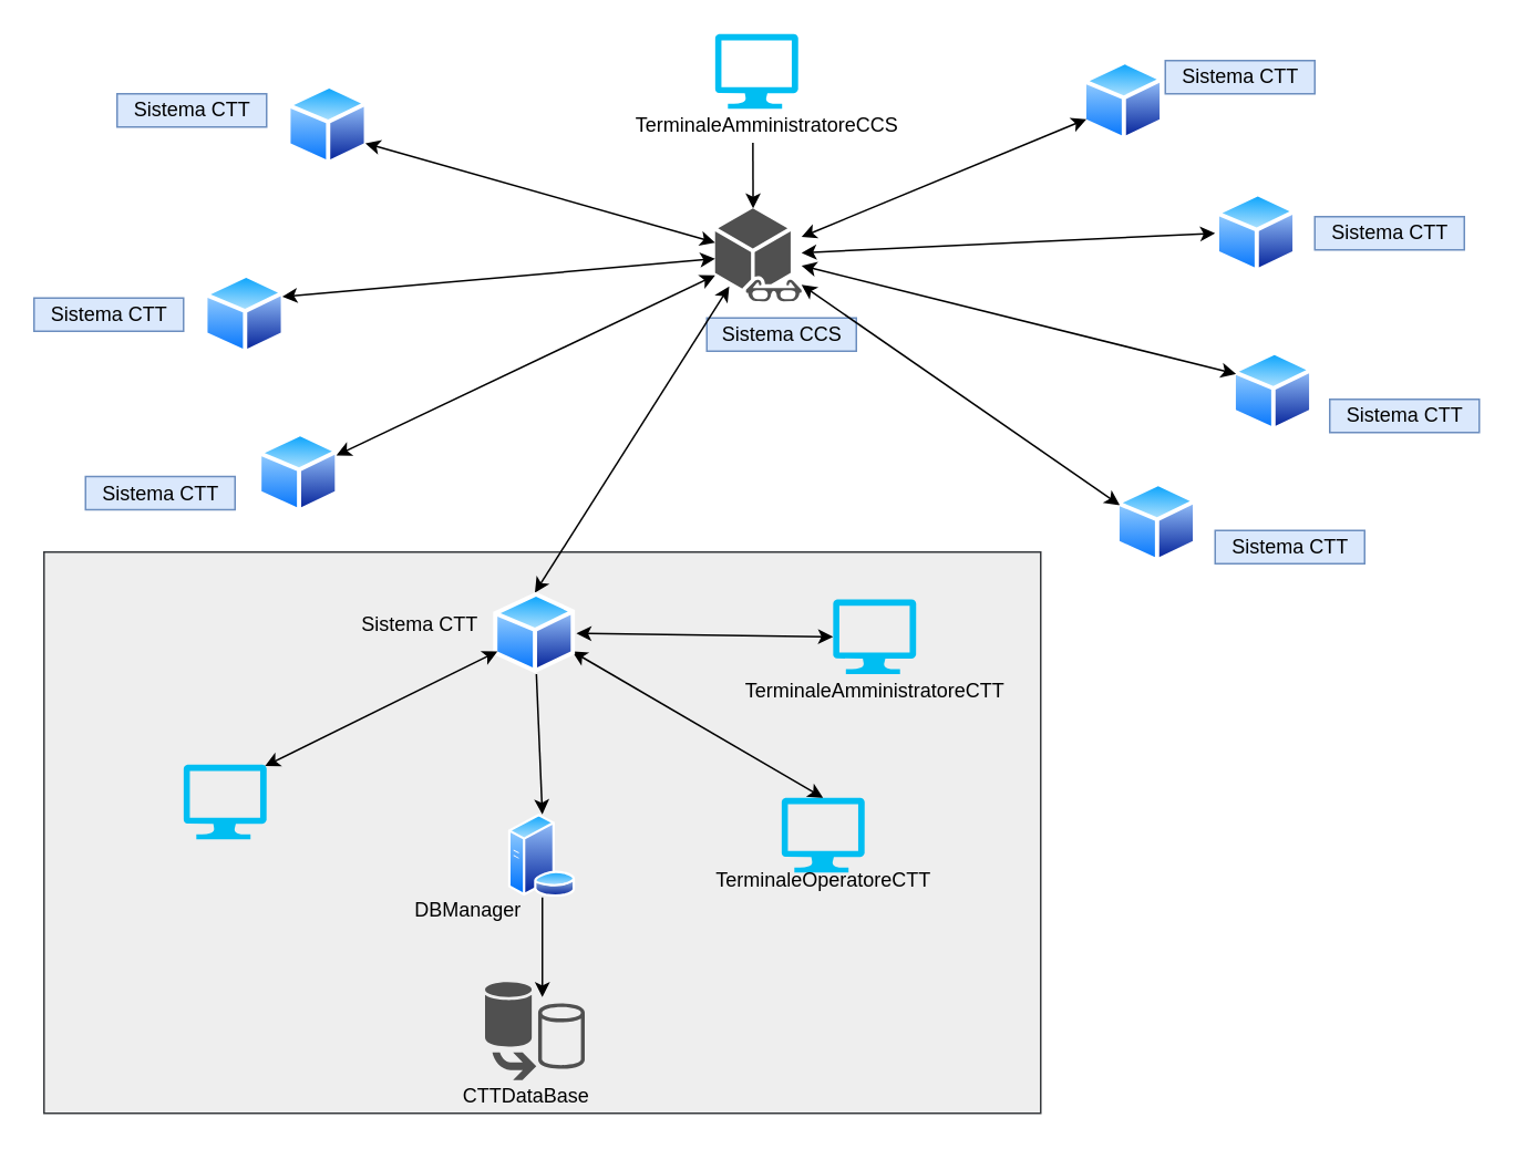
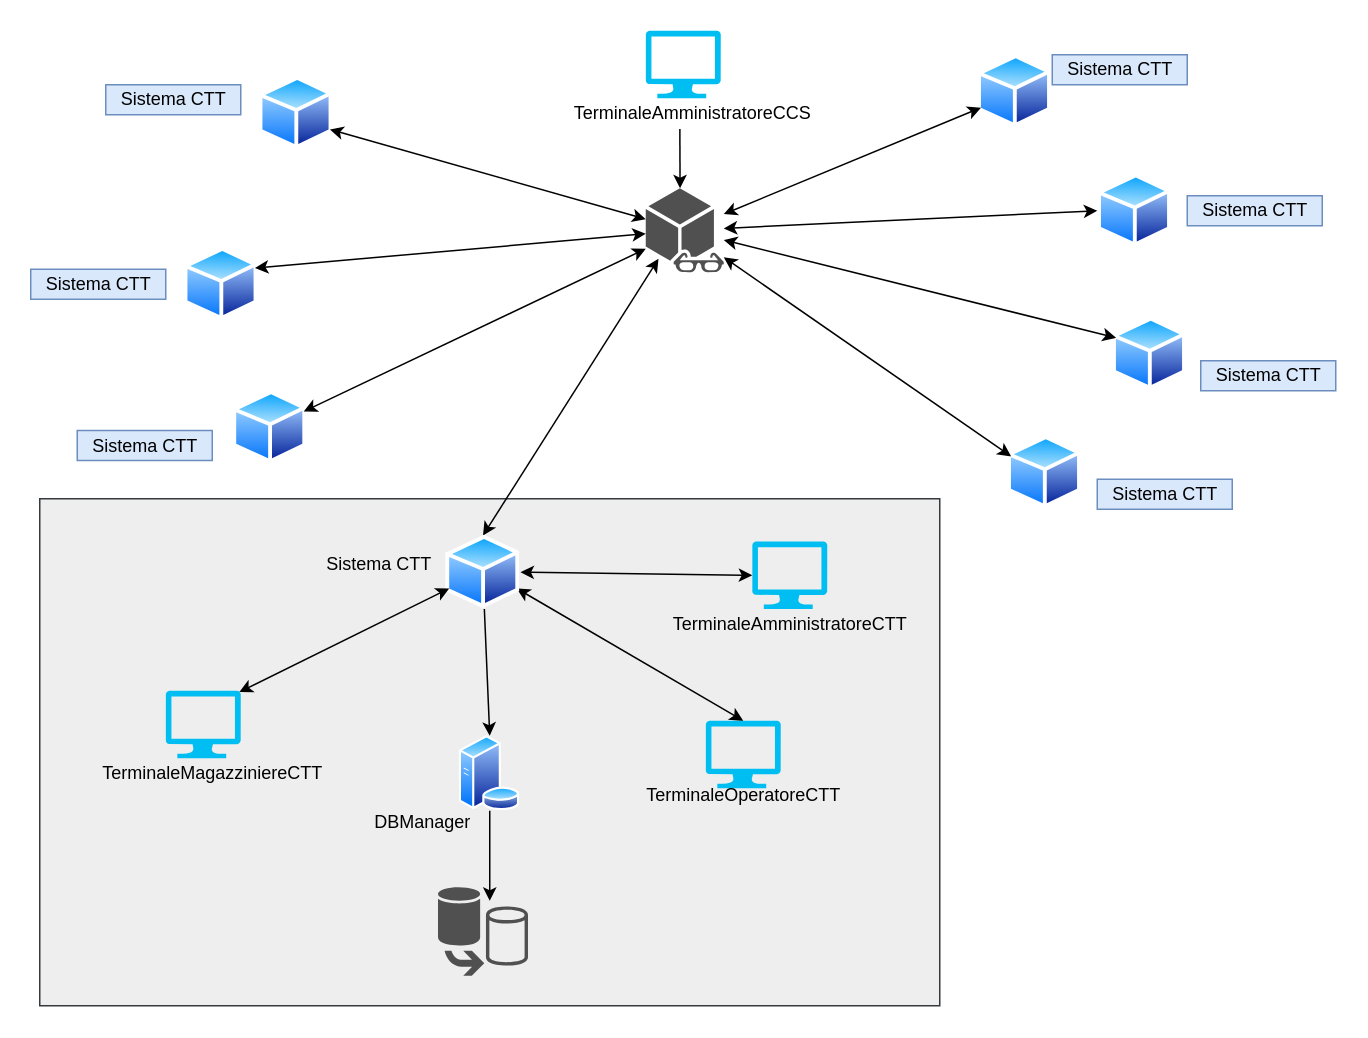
  <mxCell id="0" />
  <mxCell id="1" parent="0" />
  <mxCell id="2" value="" style="rounded=0;whiteSpace=wrap;html=1;sketch=0;fillColor=#eeeeee;strokeColor=#36393d;" parent="1" vertex="1"><mxGeometry x="26" y="332" width="600" height="338" as="geometry" /></mxCell>
- <mxCell id="3" value="Sistema CCS" style="text;html=1;align=center;verticalAlign=middle;resizable=0;points=[];autosize=1;fillColor=#dae8fc;strokeColor=#6c8ebf;" parent="1" vertex="1"><mxGeometry x="425" y="191" width="90" height="20" as="geometry" /></mxCell>
  <mxCell id="4" value="Sistema CTT" style="text;html=1;align=center;verticalAlign=middle;resizable=0;points=[];autosize=1;" parent="1" vertex="1"><mxGeometry x="206.5" y="366" width="90" height="20" as="geometry" /></mxCell>
  <mxCell id="5" value="" style="aspect=fixed;perimeter=ellipsePerimeter;html=1;align=center;shadow=0;dashed=0;spacingTop=3;image;image=img/lib/active_directory/database_server.svg;" parent="1" vertex="1"><mxGeometry x="305.5" y="490" width="41" height="50" as="geometry" /></mxCell>
- <mxCell id="6" value="CTTDataBase" style="text;html=1;align=center;verticalAlign=middle;resizable=0;points=[];autosize=1;" parent="1" vertex="1"><mxGeometry x="271" y="650" width="90" height="20" as="geometry" /></mxCell>
  <mxCell id="7" value="" style="verticalLabelPosition=bottom;html=1;verticalAlign=top;align=center;strokeColor=none;fillColor=#00BEF2;shape=mxgraph.azure.computer;pointerEvents=1;" parent="1" vertex="1"><mxGeometry x="110" y="460" width="50" height="45" as="geometry" /></mxCell>
  <mxCell id="8" value="&lt;span style=&quot;color: rgba(0 , 0 , 0 , 0) ; font-family: monospace ; font-size: 0px&quot;&gt;%3CmxGraphModel%3E%3Croot%3E%3CmxCell%20id%3D%220%22%2F%3E%3CmxCell%20id%3D%221%22%20parent%3D%220%22%2F%3E%3CmxCell%20id%3D%222%22%20value%3D%22%22%20style%3D%22verticalLabelPosition%3Dbottom%3Bhtml%3D1%3BverticalAlign%3Dtop%3Balign%3Dcenter%3BstrokeColor%3Dnone%3BfillColor%3D%2300BEF2%3Bshape%3Dmxgraph.azure.computer%3BpointerEvents%3D1%3B%22%20vertex%3D%221%22%20parent%3D%221%22%3E%3CmxGeometry%20x%3D%22200%22%20y%3D%22242.5%22%20width%3D%2250%22%20height%3D%2245%22%20as%3D%22geometry%22%2F%3E%3C%2FmxCell%3E%3C%2Froot%3E%3C%2FmxGraphModel%3E&lt;/span&gt;" style="verticalLabelPosition=bottom;html=1;verticalAlign=top;align=center;strokeColor=none;fillColor=#00BEF2;shape=mxgraph.azure.computer;pointerEvents=1;" parent="1" vertex="1"><mxGeometry x="470" y="480" width="50" height="45" as="geometry" /></mxCell>
  <mxCell id="9" value="&lt;span style=&quot;color: rgba(0 , 0 , 0 , 0) ; font-family: monospace ; font-size: 0px&quot;&gt;%3CmxGraphModel%3E%3Croot%3E%3CmxCell%20id%3D%220%22%2F%3E%3CmxCell%20id%3D%221%22%20parent%3D%220%22%2F%3E%3CmxCell%20id%3D%222%22%20value%3D%22%22%20style%3D%22verticalLabelPosition%3Dbottom%3Bhtml%3D1%3BverticalAlign%3Dtop%3Balign%3Dcenter%3BstrokeColor%3Dnone%3BfillColor%3D%2300BEF2%3Bshape%3Dmxgraph.azure.computer%3BpointerEvents%3D1%3B%22%20vertex%3D%221%22%20parent%3D%221%22%3E%3CmxGeometry%20x%3D%22200%22%20y%3D%22242.5%22%20width%3D%2250%22%20height%3D%2245%22%20as%3D%22geometry%22%2F%3E%3C%2FmxCell%3E%3C%2Froot%3E%3C%2FmxGraphModel%3E&lt;/span&gt;" style="verticalLabelPosition=bottom;html=1;verticalAlign=top;align=center;strokeColor=none;fillColor=#00BEF2;shape=mxgraph.azure.computer;pointerEvents=1;" parent="1" vertex="1"><mxGeometry x="501" y="360.5" width="50" height="45" as="geometry" /></mxCell>
+ <mxCell id="10" value="TerminaleMagazziniereCTT" style="text;html=1;align=center;verticalAlign=middle;resizable=0;points=[];autosize=1;" parent="1" vertex="1"><mxGeometry x="61" y="505" width="160" height="20" as="geometry" /></mxCell>
  <mxCell id="11" value="TerminaleOperatoreCTT" style="text;html=1;align=center;verticalAlign=middle;resizable=0;points=[];autosize=1;" parent="1" vertex="1"><mxGeometry x="425" y="520" width="140" height="20" as="geometry" /></mxCell>
  <mxCell id="12" value="TerminaleAmministratoreCTT" style="text;html=1;align=center;verticalAlign=middle;resizable=0;points=[];autosize=1;" parent="1" vertex="1"><mxGeometry x="441" y="405.5" width="170" height="20" as="geometry" /></mxCell>
  <mxCell id="13" value="" style="endArrow=classic;html=1;exitX=0.5;exitY=0;exitDx=0;exitDy=0;exitPerimeter=0;entryX=1;entryY=0.75;entryDx=0;entryDy=0;startArrow=classic;startFill=1;" parent="1" source="8" target="17" edge="1"><mxGeometry width="50" height="50" relative="1" as="geometry"><mxPoint x="-80" y="295.9" as="sourcePoint" /><mxPoint x="-28.014" y="234.5" as="targetPoint" /></mxGeometry></mxCell>
  <mxCell id="14" value="" style="endArrow=classic;html=1;entryX=1;entryY=0.5;entryDx=0;entryDy=0;startArrow=classic;startFill=1;exitX=0;exitY=0.5;exitDx=0;exitDy=0;exitPerimeter=0;" parent="1" source="9" target="17" edge="1"><mxGeometry width="50" height="50" relative="1" as="geometry"><mxPoint x="499" y="389" as="sourcePoint" /><mxPoint x="349" y="383.161" as="targetPoint" /></mxGeometry></mxCell>
  <mxCell id="15" value="" style="endArrow=classic;html=1;entryX=0.5;entryY=0;entryDx=0;entryDy=0;" parent="1" source="17" target="5" edge="1"><mxGeometry width="50" height="50" relative="1" as="geometry"><mxPoint x="326" y="407" as="sourcePoint" /><mxPoint x="322.687" y="487" as="targetPoint" /></mxGeometry></mxCell>
  <mxCell id="16" value="" style="endArrow=classic;startArrow=classic;html=1;exitX=0;exitY=1;exitDx=0;exitDy=0;entryX=0.5;entryY=0;entryDx=0;entryDy=0;" parent="1" target="17" edge="1"><mxGeometry width="50" height="50" relative="1" as="geometry"><mxPoint x="438.502" y="171.998" as="sourcePoint" /><mxPoint x="579.647" y="340" as="targetPoint" /></mxGeometry></mxCell>
  <mxCell id="17" value="" style="aspect=fixed;perimeter=ellipsePerimeter;html=1;align=center;shadow=0;dashed=0;spacingTop=3;image;image=img/lib/active_directory/generic_node.svg;sketch=0;" parent="1" vertex="1"><mxGeometry x="296.5" y="356.5" width="50" height="49" as="geometry" /></mxCell>
  <mxCell id="18" value="" style="endArrow=classic;html=1;exitX=0.469;exitY=1.021;exitDx=0;exitDy=0;exitPerimeter=0;" parent="1" edge="1"><mxGeometry width="50" height="50" relative="1" as="geometry"><mxPoint x="452.73" y="85.42" as="sourcePoint" /><mxPoint x="452.888" y="125" as="targetPoint" /></mxGeometry></mxCell>
  <mxCell id="19" value="TerminaleAmministratoreCCS" style="text;html=1;align=center;verticalAlign=middle;resizable=0;points=[];autosize=1;" parent="1" vertex="1"><mxGeometry x="376" y="65" width="170" height="20" as="geometry" /></mxCell>
  <mxCell id="20" value="" style="endArrow=classic;html=1;exitX=0;exitY=0.75;exitDx=0;exitDy=0;entryX=0.98;entryY=0.02;entryDx=0;entryDy=0;startArrow=classic;startFill=1;entryPerimeter=0;" parent="1" source="17" target="7" edge="1"><mxGeometry width="50" height="50" relative="1" as="geometry"><mxPoint x="283.5" y="465.005" as="sourcePoint" /><mxPoint x="181" y="485.02" as="targetPoint" /></mxGeometry></mxCell>
  <mxCell id="21" value="&lt;span style=&quot;color: rgba(0 , 0 , 0 , 0) ; font-family: monospace ; font-size: 0px&quot;&gt;%3CmxGraphModel%3E%3Croot%3E%3CmxCell%20id%3D%220%22%2F%3E%3CmxCell%20id%3D%221%22%20parent%3D%220%22%2F%3E%3CmxCell%20id%3D%222%22%20value%3D%22%22%20style%3D%22verticalLabelPosition%3Dbottom%3Bhtml%3D1%3BverticalAlign%3Dtop%3Balign%3Dcenter%3BstrokeColor%3Dnone%3BfillColor%3D%2300BEF2%3Bshape%3Dmxgraph.azure.computer%3BpointerEvents%3D1%3B%22%20vertex%3D%221%22%20parent%3D%221%22%3E%3CmxGeometry%20x%3D%22200%22%20y%3D%22242.5%22%20width%3D%2250%22%20height%3D%2245%22%20as%3D%22geometry%22%2F%3E%3C%2FmxCell%3E%3C%2Froot%3E%3C%2FmxGraphModel%3E&lt;/span&gt;" style="verticalLabelPosition=bottom;html=1;verticalAlign=top;align=center;strokeColor=none;fillColor=#00BEF2;shape=mxgraph.azure.computer;pointerEvents=1;" parent="1" vertex="1"><mxGeometry x="430" width="50" height="45" as="geometry" y="20" /></mxCell>
  <mxCell id="22" value="" style="pointerEvents=1;shadow=0;dashed=0;html=1;strokeColor=none;fillColor=#505050;labelPosition=center;verticalLabelPosition=bottom;verticalAlign=top;outlineConnect=0;align=center;shape=mxgraph.office.communications.watcher_node;sketch=0;" parent="1" vertex="1"><mxGeometry x="430" y="125" width="52" height="56" as="geometry" /></mxCell>
  <mxCell id="23" value="Sistema CTT" style="text;html=1;align=center;verticalAlign=middle;resizable=0;points=[];autosize=1;fillColor=#dae8fc;strokeColor=#6c8ebf;" parent="1" vertex="1"><mxGeometry x="20" y="179" width="90" height="20" as="geometry" /></mxCell>
  <mxCell id="24" value="" style="aspect=fixed;perimeter=ellipsePerimeter;html=1;align=center;shadow=0;dashed=0;spacingTop=3;image;image=img/lib/active_directory/generic_node.svg;sketch=0;" parent="1" vertex="1"><mxGeometry x="122" y="164.5" width="50" height="49" as="geometry" /></mxCell>
  <mxCell id="25" value="Sistema CTT" style="text;html=1;align=center;verticalAlign=middle;resizable=0;points=[];autosize=1;fillColor=#dae8fc;strokeColor=#6c8ebf;" parent="1" vertex="1"><mxGeometry x="731" y="319" width="90" height="20" as="geometry" /></mxCell>
  <mxCell id="26" value="" style="aspect=fixed;perimeter=ellipsePerimeter;html=1;align=center;shadow=0;dashed=0;spacingTop=3;image;image=img/lib/active_directory/generic_node.svg;sketch=0;" parent="1" vertex="1"><mxGeometry x="671" y="290" width="50" height="49" as="geometry" /></mxCell>
  <mxCell id="27" value="Sistema CTT" style="text;html=1;align=center;verticalAlign=middle;resizable=0;points=[];autosize=1;fillColor=#dae8fc;strokeColor=#6c8ebf;" parent="1" vertex="1"><mxGeometry x="791" y="130" width="90" height="20" as="geometry" /></mxCell>
  <mxCell id="28" value="" style="aspect=fixed;perimeter=ellipsePerimeter;html=1;align=center;shadow=0;dashed=0;spacingTop=3;image;image=img/lib/active_directory/generic_node.svg;sketch=0;" parent="1" vertex="1"><mxGeometry x="731" y="115.5" width="50" height="49" as="geometry" /></mxCell>
  <mxCell id="29" value="" style="endArrow=classic;startArrow=classic;html=1;entryX=0;entryY=0.25;entryDx=0;entryDy=0;" parent="1" source="22" target="26" edge="1"><mxGeometry width="50" height="50" relative="1" as="geometry"><mxPoint x="448.502" y="181.998" as="sourcePoint" /><mxPoint x="331.5" y="366.5" as="targetPoint" /></mxGeometry></mxCell>
  <mxCell id="30" value="" style="endArrow=classic;startArrow=classic;html=1;exitX=0;exitY=0.5;exitDx=0;exitDy=0;" parent="1" source="28" target="22" edge="1"><mxGeometry width="50" height="50" relative="1" as="geometry"><mxPoint x="492" y="176.191" as="sourcePoint" /><mxPoint x="491" y="130" as="targetPoint" /></mxGeometry></mxCell>
  <mxCell id="31" value="" style="endArrow=classic;startArrow=classic;html=1;entryX=1;entryY=0.25;entryDx=0;entryDy=0;" parent="1" source="22" target="24" edge="1"><mxGeometry width="50" height="50" relative="1" as="geometry"><mxPoint x="448.502" y="181.998" as="sourcePoint" /><mxPoint x="331.5" y="366.5" as="targetPoint" /></mxGeometry></mxCell>
  <mxCell id="32" value="" style="endArrow=classic;html=1;exitX=0.5;exitY=1;exitDx=0;exitDy=0;" edge="1" parent="1" source="5"><mxGeometry width="50" height="50" relative="1" as="geometry"><mxPoint x="322.063" y="543" as="sourcePoint" /><mxPoint x="326" y="600" as="targetPoint" /></mxGeometry></mxCell>
  <mxCell id="33" value="DBManager" style="text;html=1;align=center;verticalAlign=middle;resizable=0;points=[];autosize=1;" vertex="1" parent="1"><mxGeometry x="241" y="537.5" width="80" height="20" as="geometry" /></mxCell>
  <mxCell id="34" value="" style="shadow=0;dashed=0;html=1;strokeColor=none;fillColor=#505050;labelPosition=center;verticalLabelPosition=bottom;verticalAlign=top;outlineConnect=0;align=center;shape=mxgraph.office.databases.database_mirror_witness_node;" vertex="1" parent="1"><mxGeometry x="291.5" y="591" width="60" height="59" as="geometry" /></mxCell>
  <mxCell id="35" value="" style="aspect=fixed;perimeter=ellipsePerimeter;html=1;align=center;shadow=0;dashed=0;spacingTop=3;image;image=img/lib/active_directory/generic_node.svg;sketch=0;" vertex="1" parent="1"><mxGeometry x="154.5" y="260" width="50" height="49" as="geometry" /></mxCell>
  <mxCell id="36" value="Sistema CTT" style="text;html=1;align=center;verticalAlign=middle;resizable=0;points=[];autosize=1;fillColor=#dae8fc;strokeColor=#6c8ebf;" vertex="1" parent="1"><mxGeometry x="51" y="286.5" width="90" height="20" as="geometry" /></mxCell>
  <mxCell id="37" value="Sistema CTT" style="text;html=1;align=center;verticalAlign=middle;resizable=0;points=[];autosize=1;fillColor=#dae8fc;strokeColor=#6c8ebf;" vertex="1" parent="1"><mxGeometry x="800" y="240" width="90" height="20" as="geometry" /></mxCell>
  <mxCell id="38" value="" style="aspect=fixed;perimeter=ellipsePerimeter;html=1;align=center;shadow=0;dashed=0;spacingTop=3;image;image=img/lib/active_directory/generic_node.svg;sketch=0;" vertex="1" parent="1"><mxGeometry x="741" y="211" width="50" height="49" as="geometry" /></mxCell>
  <mxCell id="39" value="" style="endArrow=classic;startArrow=classic;html=1;" edge="1" parent="1" source="22" target="35"><mxGeometry width="50" height="50" relative="1" as="geometry"><mxPoint x="440" y="165.312" as="sourcePoint" /><mxPoint x="179.572" y="188.467" as="targetPoint" /></mxGeometry></mxCell>
  <mxCell id="40" value="" style="endArrow=classic;startArrow=classic;html=1;entryX=0;entryY=0.25;entryDx=0;entryDy=0;" edge="1" parent="1" source="22" target="38"><mxGeometry width="50" height="50" relative="1" as="geometry"><mxPoint x="520" y="150.003" as="sourcePoint" /><mxPoint x="711.428" y="282.917" as="targetPoint" /></mxGeometry></mxCell>
  <mxCell id="41" value="" style="aspect=fixed;perimeter=ellipsePerimeter;html=1;align=center;shadow=0;dashed=0;spacingTop=3;image;image=img/lib/active_directory/generic_node.svg;sketch=0;" vertex="1" parent="1"><mxGeometry x="172" y="50.5" width="50" height="49" as="geometry" /></mxCell>
  <mxCell id="42" value="" style="aspect=fixed;perimeter=ellipsePerimeter;html=1;align=center;shadow=0;dashed=0;spacingTop=3;image;image=img/lib/active_directory/generic_node.svg;sketch=0;" vertex="1" parent="1"><mxGeometry x="651" y="36" width="50" height="49" as="geometry" /></mxCell>
  <mxCell id="43" value="" style="endArrow=classic;startArrow=classic;html=1;entryX=0;entryY=0.75;entryDx=0;entryDy=0;" edge="1" parent="1" source="22" target="42"><mxGeometry width="50" height="50" relative="1" as="geometry"><mxPoint x="741" y="150" as="sourcePoint" /><mxPoint x="492" y="161.771" as="targetPoint" /></mxGeometry></mxCell>
  <mxCell id="44" value="Sistema CTT" style="text;html=1;align=center;verticalAlign=middle;resizable=0;points=[];autosize=1;fillColor=#dae8fc;strokeColor=#6c8ebf;" vertex="1" parent="1"><mxGeometry x="701" y="36" width="90" height="20" as="geometry" /></mxCell>
  <mxCell id="45" value="" style="endArrow=classic;startArrow=classic;html=1;entryX=1;entryY=0.75;entryDx=0;entryDy=0;" edge="1" parent="1" source="22" target="41"><mxGeometry width="50" height="50" relative="1" as="geometry"><mxPoint x="440" y="165.312" as="sourcePoint" /><mxPoint x="179.572" y="188.467" as="targetPoint" /></mxGeometry></mxCell>
  <mxCell id="46" value="Sistema CTT" style="text;html=1;align=center;verticalAlign=middle;resizable=0;points=[];autosize=1;fillColor=#dae8fc;strokeColor=#6c8ebf;" vertex="1" parent="1"><mxGeometry x="70" y="56" width="90" height="20" as="geometry" /></mxCell>
